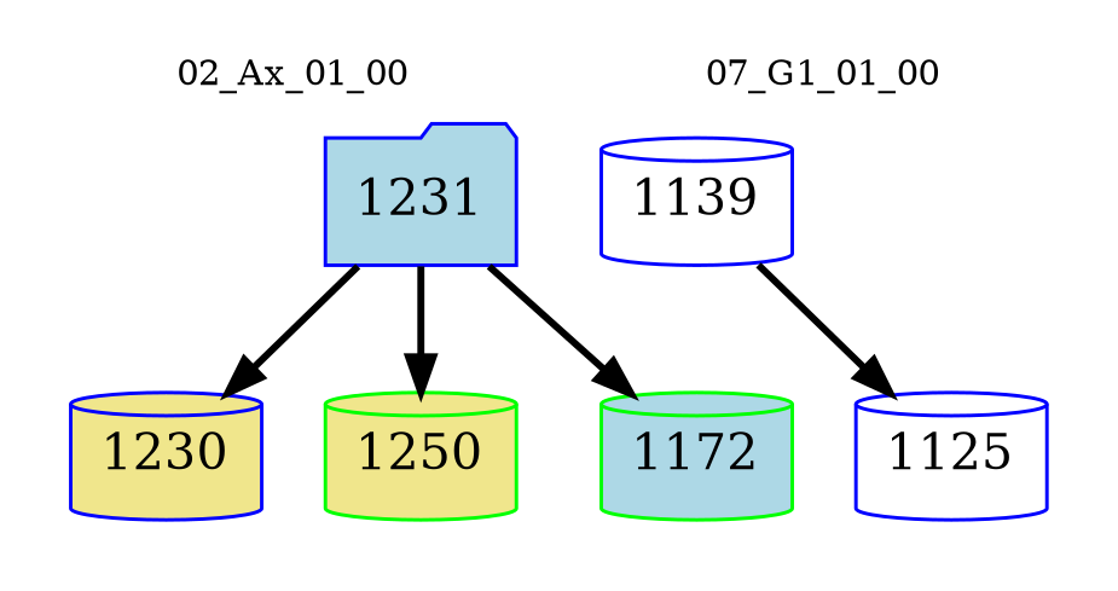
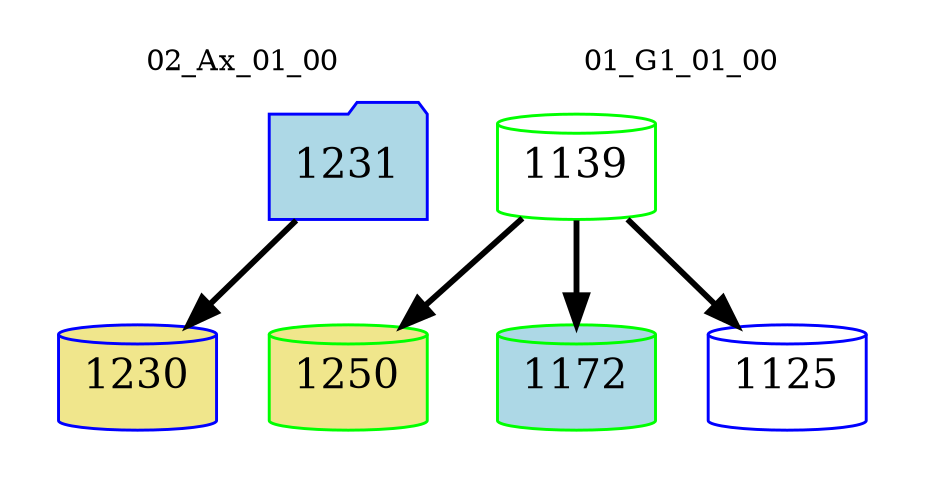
  digraph {
    node [color=blue fillcolor=lightblue shape=cylinder style=filled]
    edge [color=black style=bold]
    n1 [label=1231 shape=folder]
    n2 [fillcolor=khaki label=1230]
    n3 [color=green fillcolor=khaki label=1250]
-   n4 [fillcolor=white label=1139]
+   n4 [color=green fillcolor=white label=1139]
    n5 [fillcolor=white label=1125]
    n6 [color=green label=1172]
    subgraph cluster_1 {
      color=white
      fontsize=10
      label="02_Ax_01_00"
      n1
      n2
      n3
    }
    subgraph cluster_2 {
      color=white
      fontsize=10
-     label="07_G1_01_00"
+     label="01_G1_01_00"
      n4
      n5
      n6
    }
    n1 -> n2
-   n1 -> n3
+   n4 -> n3
    n4 -> n5
-   n1 -> n6
+   n4 -> n6
  }
